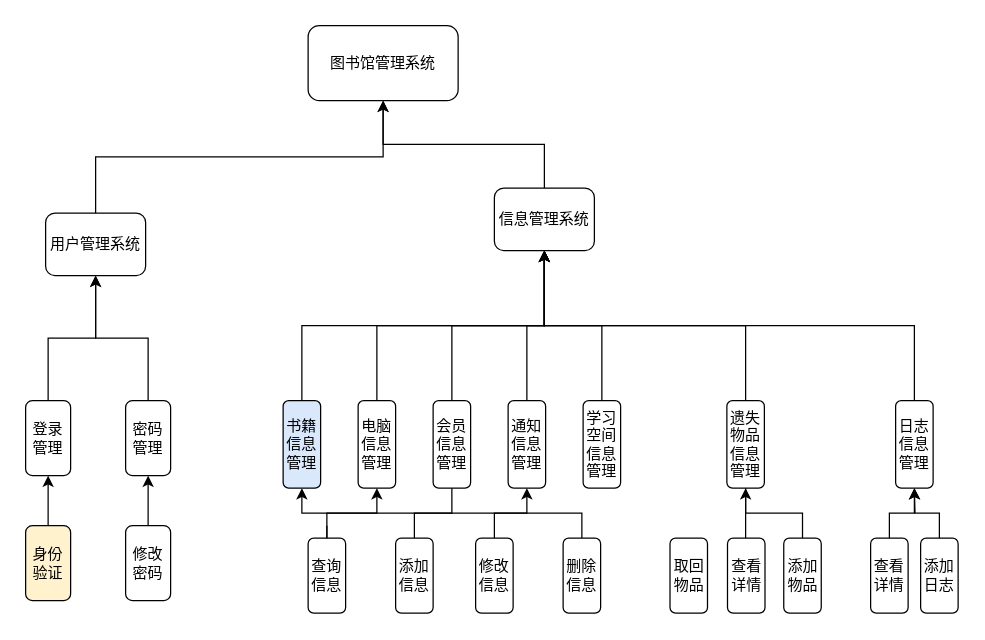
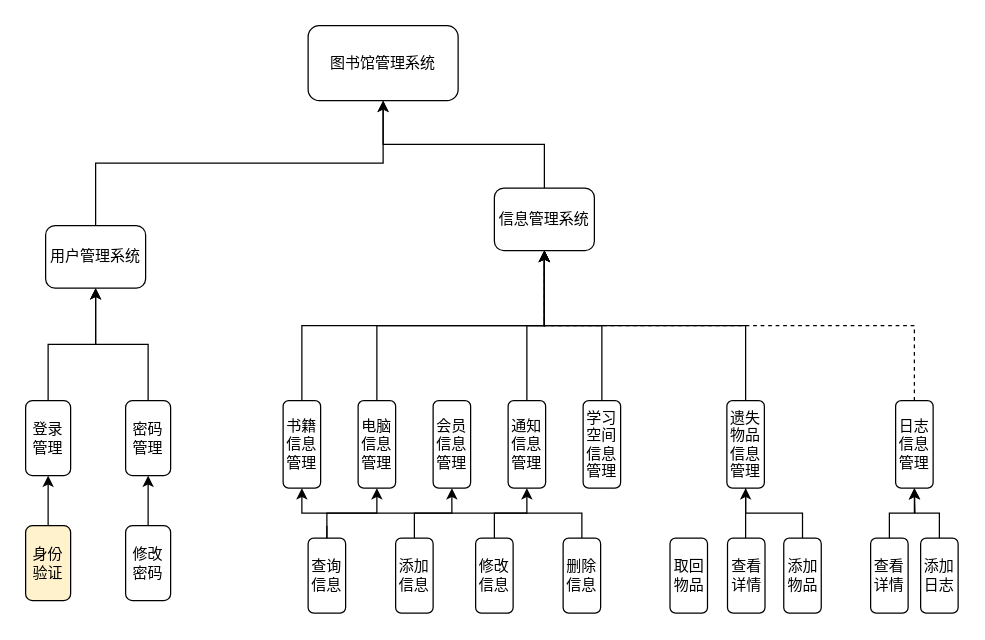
  <mxCell id="0" />
  <mxCell id="1" parent="0" />
  <mxCell id="2" value="图书馆管理系统" style="rounded=1;whiteSpace=wrap;html=1;" parent="1" vertex="1"><mxGeometry x="246" y="20" width="120" height="60" as="geometry" /></mxCell>
  <mxCell id="3" style="edgeStyle=orthogonalEdgeStyle;rounded=0;orthogonalLoop=1;jettySize=auto;html=1;entryX=0.5;entryY=1;entryDx=0;entryDy=0;exitX=0.5;exitY=0;exitDx=0;exitDy=0;" parent="1" source="4" target="2" edge="1"><mxGeometry relative="1" as="geometry" /></mxCell>
- <mxCell id="4" value="用户管理系统" style="rounded=1;whiteSpace=wrap;html=1;" parent="1" vertex="1"><mxGeometry x="36" y="170" width="80" height="50" as="geometry" /></mxCell>
+ <mxCell id="4" value="用户管理系统" style="rounded=1;whiteSpace=wrap;html=1;" parent="1" vertex="1"><mxGeometry x="36" y="180" width="80" height="50" as="geometry" /></mxCell>
  <mxCell id="5" style="edgeStyle=orthogonalEdgeStyle;rounded=0;orthogonalLoop=1;jettySize=auto;html=1;exitX=0.5;exitY=0;exitDx=0;exitDy=0;" parent="1" source="6" target="2" edge="1"><mxGeometry relative="1" as="geometry" /></mxCell>
  <mxCell id="6" value="信息管理系统" style="rounded=1;whiteSpace=wrap;html=1;" parent="1" vertex="1"><mxGeometry x="395" y="150" width="80" height="50" as="geometry" /></mxCell>
  <mxCell id="7" style="edgeStyle=orthogonalEdgeStyle;rounded=0;orthogonalLoop=1;jettySize=auto;html=1;exitX=0.5;exitY=0;exitDx=0;exitDy=0;entryX=0.5;entryY=1;entryDx=0;entryDy=0;" parent="1" source="8" edge="1" target="4"><mxGeometry relative="1" as="geometry"><mxPoint x="80" y="240" as="targetPoint" /></mxGeometry></mxCell>
  <mxCell id="8" value="登录管理" style="rounded=1;whiteSpace=wrap;html=1;rotation=0;" parent="1" vertex="1"><mxGeometry x="20" y="320" width="36" height="60" as="geometry" /></mxCell>
  <mxCell id="9" style="edgeStyle=orthogonalEdgeStyle;rounded=0;orthogonalLoop=1;jettySize=auto;html=1;exitX=0.5;exitY=0;exitDx=0;exitDy=0;entryX=0.5;entryY=1;entryDx=0;entryDy=0;" parent="1" source="10" target="8" edge="1"><mxGeometry relative="1" as="geometry" /></mxCell>
  <mxCell id="10" value="身份验证" style="rounded=1;whiteSpace=wrap;html=1;rotation=0;fillColor=#fff2cc;" parent="1" vertex="1"><mxGeometry x="20" y="420" width="36" height="60" as="geometry" /></mxCell>
  <mxCell id="11" style="edgeStyle=orthogonalEdgeStyle;rounded=0;orthogonalLoop=1;jettySize=auto;html=1;exitX=0.5;exitY=0;exitDx=0;exitDy=0;" parent="1" source="12" target="14" edge="1"><mxGeometry relative="1" as="geometry" /></mxCell>
  <mxCell id="12" value="修改密码" style="rounded=1;whiteSpace=wrap;html=1;rotation=0;" parent="1" vertex="1"><mxGeometry x="100" y="420" width="36" height="60" as="geometry" /></mxCell>
  <mxCell id="13" style="edgeStyle=orthogonalEdgeStyle;rounded=0;orthogonalLoop=1;jettySize=auto;html=1;exitX=0.5;exitY=0;exitDx=0;exitDy=0;entryX=0.5;entryY=1;entryDx=0;entryDy=0;" parent="1" source="14" target="4" edge="1"><mxGeometry relative="1" as="geometry" /></mxCell>
  <mxCell id="14" value="密码管理" style="rounded=1;whiteSpace=wrap;html=1;rotation=0;" parent="1" vertex="1"><mxGeometry x="100" y="320" width="36" height="60" as="geometry" /></mxCell>
  <mxCell id="15" style="edgeStyle=orthogonalEdgeStyle;rounded=0;orthogonalLoop=1;jettySize=auto;html=1;exitX=0.5;exitY=0;exitDx=0;exitDy=0;" parent="1" source="16" target="6" edge="1"><mxGeometry relative="1" as="geometry" /></mxCell>
- <mxCell id="16" value="书籍信息管理" style="rounded=1;whiteSpace=wrap;html=1;rotation=0;fillColor=#dae8fc;" parent="1" vertex="1"><mxGeometry x="226" y="320" width="30" height="70" as="geometry" /></mxCell>
+ <mxCell id="16" value="书籍信息管理" style="rounded=1;whiteSpace=wrap;html=1;rotation=0;" parent="1" vertex="1"><mxGeometry x="226" y="320" width="30" height="70" as="geometry" /></mxCell>
  <mxCell id="17" style="edgeStyle=orthogonalEdgeStyle;rounded=0;orthogonalLoop=1;jettySize=auto;html=1;exitX=0.5;exitY=0;exitDx=0;exitDy=0;" parent="1" source="18" target="6" edge="1"><mxGeometry relative="1" as="geometry" /></mxCell>
  <mxCell id="18" value="电脑信息管理" style="rounded=1;whiteSpace=wrap;html=1;rotation=0;" parent="1" vertex="1"><mxGeometry x="286" y="320" width="30" height="70" as="geometry" /></mxCell>
- <mxCell id="19" style="edgeStyle=orthogonalEdgeStyle;rounded=0;orthogonalLoop=1;jettySize=auto;html=1;exitX=0.5;exitY=0;exitDx=0;exitDy=0;" parent="1" source="20" target="6" edge="1"><mxGeometry relative="1" as="geometry" /></mxCell>
  <mxCell id="20" value="会员信息管理" style="rounded=1;whiteSpace=wrap;html=1;rotation=0;" parent="1" vertex="1"><mxGeometry x="346" y="320" width="30" height="70" as="geometry" /></mxCell>
  <mxCell id="21" style="edgeStyle=orthogonalEdgeStyle;rounded=0;orthogonalLoop=1;jettySize=auto;html=1;entryX=0.5;entryY=1;entryDx=0;entryDy=0;" parent="1" source="22" target="26" edge="1"><mxGeometry relative="1" as="geometry"><Array as="points"><mxPoint x="596" y="380" /></Array></mxGeometry></mxCell>
  <mxCell id="22" value="查看详情" style="rounded=1;whiteSpace=wrap;html=1;rotation=0;" parent="1" vertex="1"><mxGeometry x="581.5" y="430" width="30" height="60" as="geometry" /></mxCell>
  <mxCell id="23" style="edgeStyle=orthogonalEdgeStyle;rounded=0;orthogonalLoop=1;jettySize=auto;html=1;exitX=0.5;exitY=0;exitDx=0;exitDy=0;" parent="1" source="24" target="6" edge="1"><mxGeometry relative="1" as="geometry" /></mxCell>
  <mxCell id="24" value="通知信息管理" style="rounded=1;whiteSpace=wrap;html=1;rotation=0;" parent="1" vertex="1"><mxGeometry x="406" y="320" width="30" height="70" as="geometry" /></mxCell>
- <mxCell id="25" style="edgeStyle=orthogonalEdgeStyle;rounded=0;orthogonalLoop=1;jettySize=auto;html=1;entryX=0.5;entryY=1;entryDx=0;entryDy=0;exitX=0.5;exitY=0;exitDx=0;exitDy=0;endArrow=open;" parent="1" source="26" target="6" edge="1"><mxGeometry relative="1" as="geometry" /></mxCell>
+ <mxCell id="25" style="edgeStyle=orthogonalEdgeStyle;rounded=0;orthogonalLoop=1;jettySize=auto;html=1;entryX=0.5;entryY=1;entryDx=0;entryDy=0;exitX=0.5;exitY=0;exitDx=0;exitDy=0;" parent="1" source="26" target="6" edge="1"><mxGeometry relative="1" as="geometry" /></mxCell>
  <mxCell id="26" value="遗失物品信息管理" style="rounded=1;whiteSpace=wrap;html=1;rotation=0;" parent="1" vertex="1"><mxGeometry x="581" y="320" width="30" height="70" as="geometry" /></mxCell>
  <mxCell id="27" style="edgeStyle=orthogonalEdgeStyle;rounded=0;orthogonalLoop=1;jettySize=auto;html=1;exitX=0.5;exitY=0;exitDx=0;exitDy=0;entryX=0.5;entryY=1;entryDx=0;entryDy=0;" parent="1" source="28" edge="1" target="26"><mxGeometry relative="1" as="geometry"><mxPoint x="596" y="380" as="targetPoint" /></mxGeometry></mxCell>
  <mxCell id="28" value="添加物品" style="rounded=1;whiteSpace=wrap;html=1;rotation=0;" parent="1" vertex="1"><mxGeometry x="626.5" y="430" width="30" height="60" as="geometry" /></mxCell>
  <mxCell id="29" value="取回物品" style="rounded=1;whiteSpace=wrap;html=1;rotation=0;" parent="1" vertex="1"><mxGeometry x="535.5" y="430" width="30" height="60" as="geometry" /></mxCell>
- <mxCell id="30" style="edgeStyle=orthogonalEdgeStyle;rounded=0;orthogonalLoop=1;jettySize=auto;html=1;entryX=0.5;entryY=1;entryDx=0;entryDy=0;exitX=0.5;exitY=0;exitDx=0;exitDy=0;" edge="1" parent="1" source="31" target="6"><mxGeometry relative="1" as="geometry" /></mxCell>
+ <mxCell id="30" style="edgeStyle=orthogonalEdgeStyle;rounded=0;orthogonalLoop=1;jettySize=auto;html=1;entryX=0.5;entryY=1;entryDx=0;entryDy=0;exitX=0.5;exitY=0;exitDx=0;exitDy=0;dashed=1;" edge="1" parent="1" source="31" target="6"><mxGeometry relative="1" as="geometry" /></mxCell>
  <mxCell id="31" value="日志信息管理" style="rounded=1;whiteSpace=wrap;html=1;rotation=0;" vertex="1" parent="1"><mxGeometry x="716" y="320" width="30" height="70" as="geometry" /></mxCell>
  <mxCell id="32" style="edgeStyle=orthogonalEdgeStyle;rounded=0;orthogonalLoop=1;jettySize=auto;html=1;entryX=0.5;entryY=1;entryDx=0;entryDy=0;" edge="1" parent="1" source="33" target="31"><mxGeometry relative="1" as="geometry" /></mxCell>
  <mxCell id="33" value="查看详情" style="rounded=1;whiteSpace=wrap;html=1;rotation=0;" vertex="1" parent="1"><mxGeometry x="696" y="430" width="30" height="60" as="geometry" /></mxCell>
  <mxCell id="34" style="edgeStyle=orthogonalEdgeStyle;rounded=0;orthogonalLoop=1;jettySize=auto;html=1;exitX=0.5;exitY=0;exitDx=0;exitDy=0;entryX=0.5;entryY=1;entryDx=0;entryDy=0;" edge="1" parent="1" source="35"><mxGeometry relative="1" as="geometry"><mxPoint x="731" y="390" as="targetPoint" /></mxGeometry></mxCell>
  <mxCell id="35" value="添加日志" style="rounded=1;whiteSpace=wrap;html=1;rotation=0;" vertex="1" parent="1"><mxGeometry x="736" y="430" width="30" height="60" as="geometry" /></mxCell>
  <mxCell id="36" style="edgeStyle=orthogonalEdgeStyle;rounded=0;orthogonalLoop=1;jettySize=auto;html=1;entryX=0.5;entryY=1;entryDx=0;entryDy=0;" edge="1" parent="1" source="37" target="6"><mxGeometry relative="1" as="geometry" /></mxCell>
  <mxCell id="37" value="学习空间信息管理" style="rounded=1;whiteSpace=wrap;html=1;rotation=0;" vertex="1" parent="1"><mxGeometry x="466" y="320" width="30" height="70" as="geometry" /></mxCell>
  <mxCell id="38" style="edgeStyle=orthogonalEdgeStyle;rounded=0;orthogonalLoop=1;jettySize=auto;html=1;entryX=0.5;entryY=1;entryDx=0;entryDy=0;exitX=0.5;exitY=0;exitDx=0;exitDy=0;" edge="1" parent="1" source="39" target="18"><mxGeometry relative="1" as="geometry" /></mxCell>
  <mxCell id="39" value="查询信息" style="rounded=1;whiteSpace=wrap;html=1;rotation=0;" vertex="1" parent="1"><mxGeometry x="246" y="430" width="30" height="60" as="geometry" /></mxCell>
- <mxCell id="40" style="edgeStyle=orthogonalEdgeStyle;rounded=0;orthogonalLoop=1;jettySize=auto;html=1;entryX=0.5;entryY=1;entryDx=0;entryDy=0;endArrow=none;" edge="1" parent="1" source="41" target="20"><mxGeometry relative="1" as="geometry" /></mxCell>
+ <mxCell id="40" style="edgeStyle=orthogonalEdgeStyle;rounded=0;orthogonalLoop=1;jettySize=auto;html=1;entryX=0.5;entryY=1;entryDx=0;entryDy=0;" edge="1" parent="1" source="41" target="20"><mxGeometry relative="1" as="geometry" /></mxCell>
  <mxCell id="41" value="添加信息" style="rounded=1;whiteSpace=wrap;html=1;rotation=0;" vertex="1" parent="1"><mxGeometry x="316" y="430" width="30" height="60" as="geometry" /></mxCell>
  <mxCell id="42" style="edgeStyle=orthogonalEdgeStyle;rounded=0;orthogonalLoop=1;jettySize=auto;html=1;entryX=0.5;entryY=1;entryDx=0;entryDy=0;" edge="1" parent="1" source="43" target="24"><mxGeometry relative="1" as="geometry" /></mxCell>
  <mxCell id="43" value="修改信息" style="rounded=1;whiteSpace=wrap;html=1;rotation=0;" vertex="1" parent="1"><mxGeometry x="380" y="430" width="30" height="60" as="geometry" /></mxCell>
  <mxCell id="44" style="edgeStyle=orthogonalEdgeStyle;rounded=0;orthogonalLoop=1;jettySize=auto;html=1;entryX=0.5;entryY=1;entryDx=0;entryDy=0;exitX=0.5;exitY=0;exitDx=0;exitDy=0;" edge="1" parent="1" source="45" target="16"><mxGeometry relative="1" as="geometry" /></mxCell>
  <mxCell id="45" value="删除信息" style="rounded=1;whiteSpace=wrap;html=1;rotation=0;" vertex="1" parent="1"><mxGeometry x="450" y="430" width="30" height="60" as="geometry" /></mxCell>
  <mxCell id="46" value="" style="endArrow=none;html=1;exitX=0.5;exitY=0;exitDx=0;exitDy=0;" edge="1" parent="1" source="39"><mxGeometry width="50" height="50" relative="1" as="geometry"><mxPoint x="356" y="410" as="sourcePoint" /><mxPoint x="261" y="420" as="targetPoint" /></mxGeometry></mxCell>
